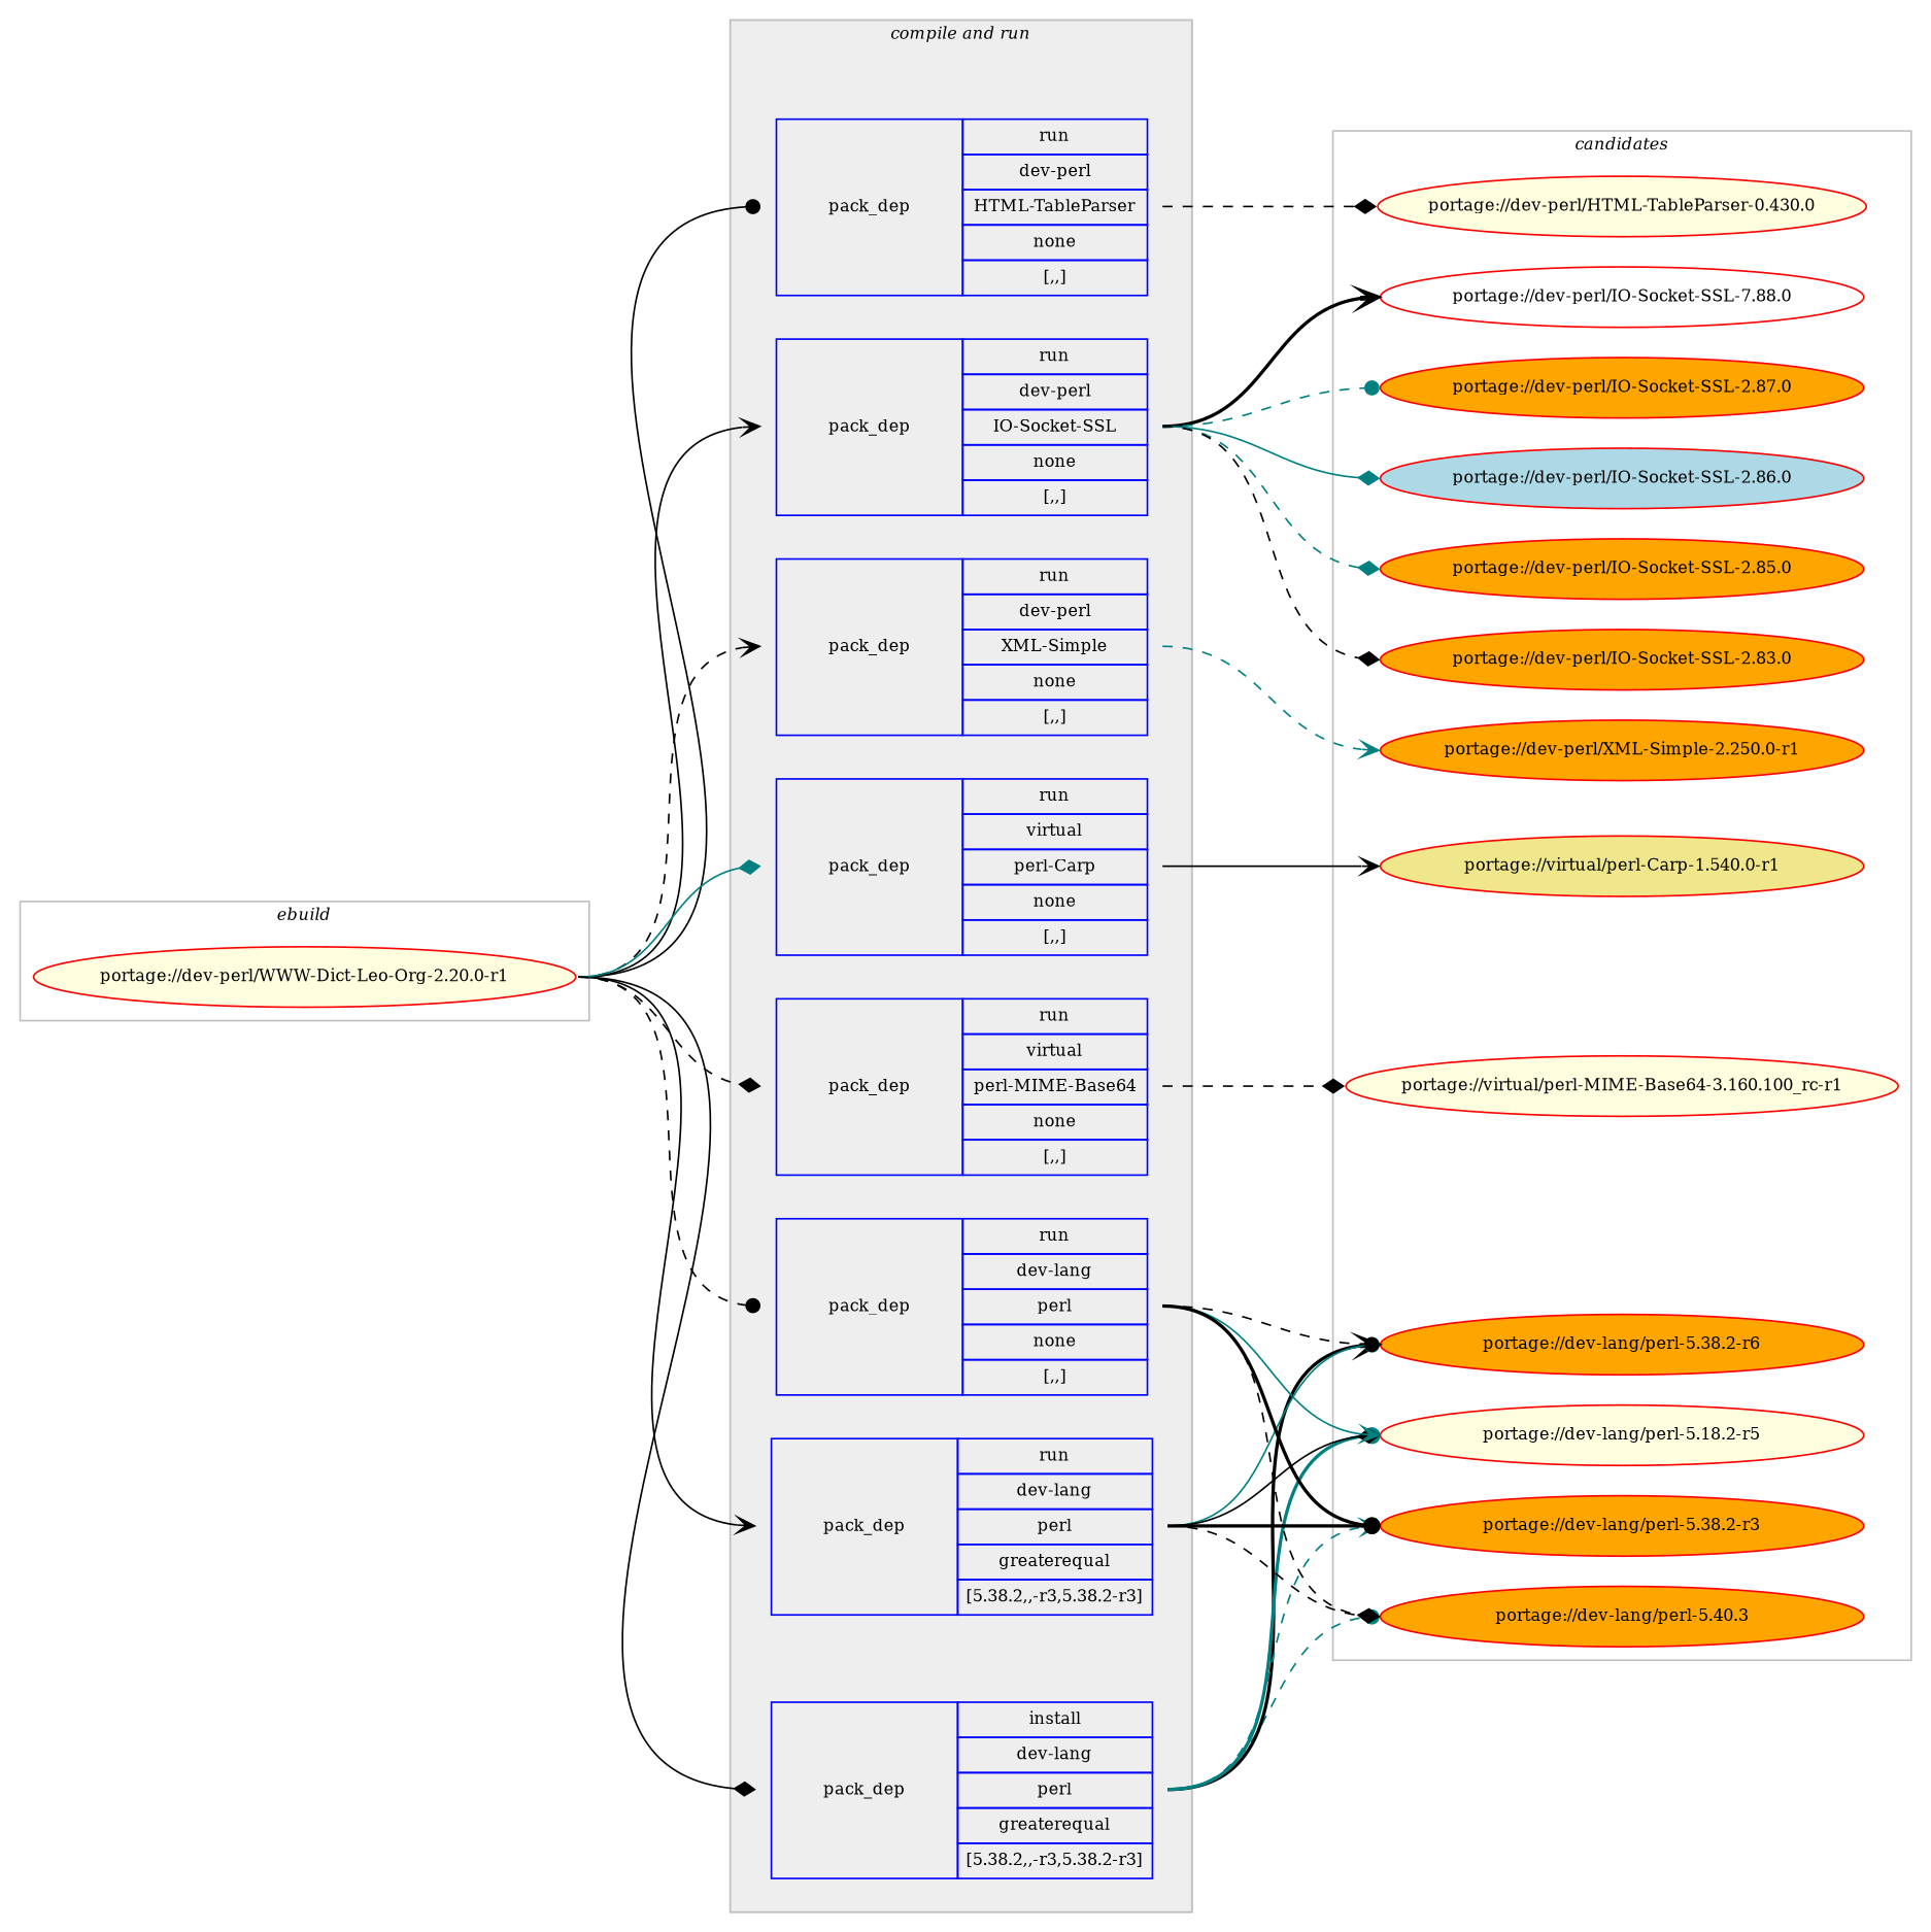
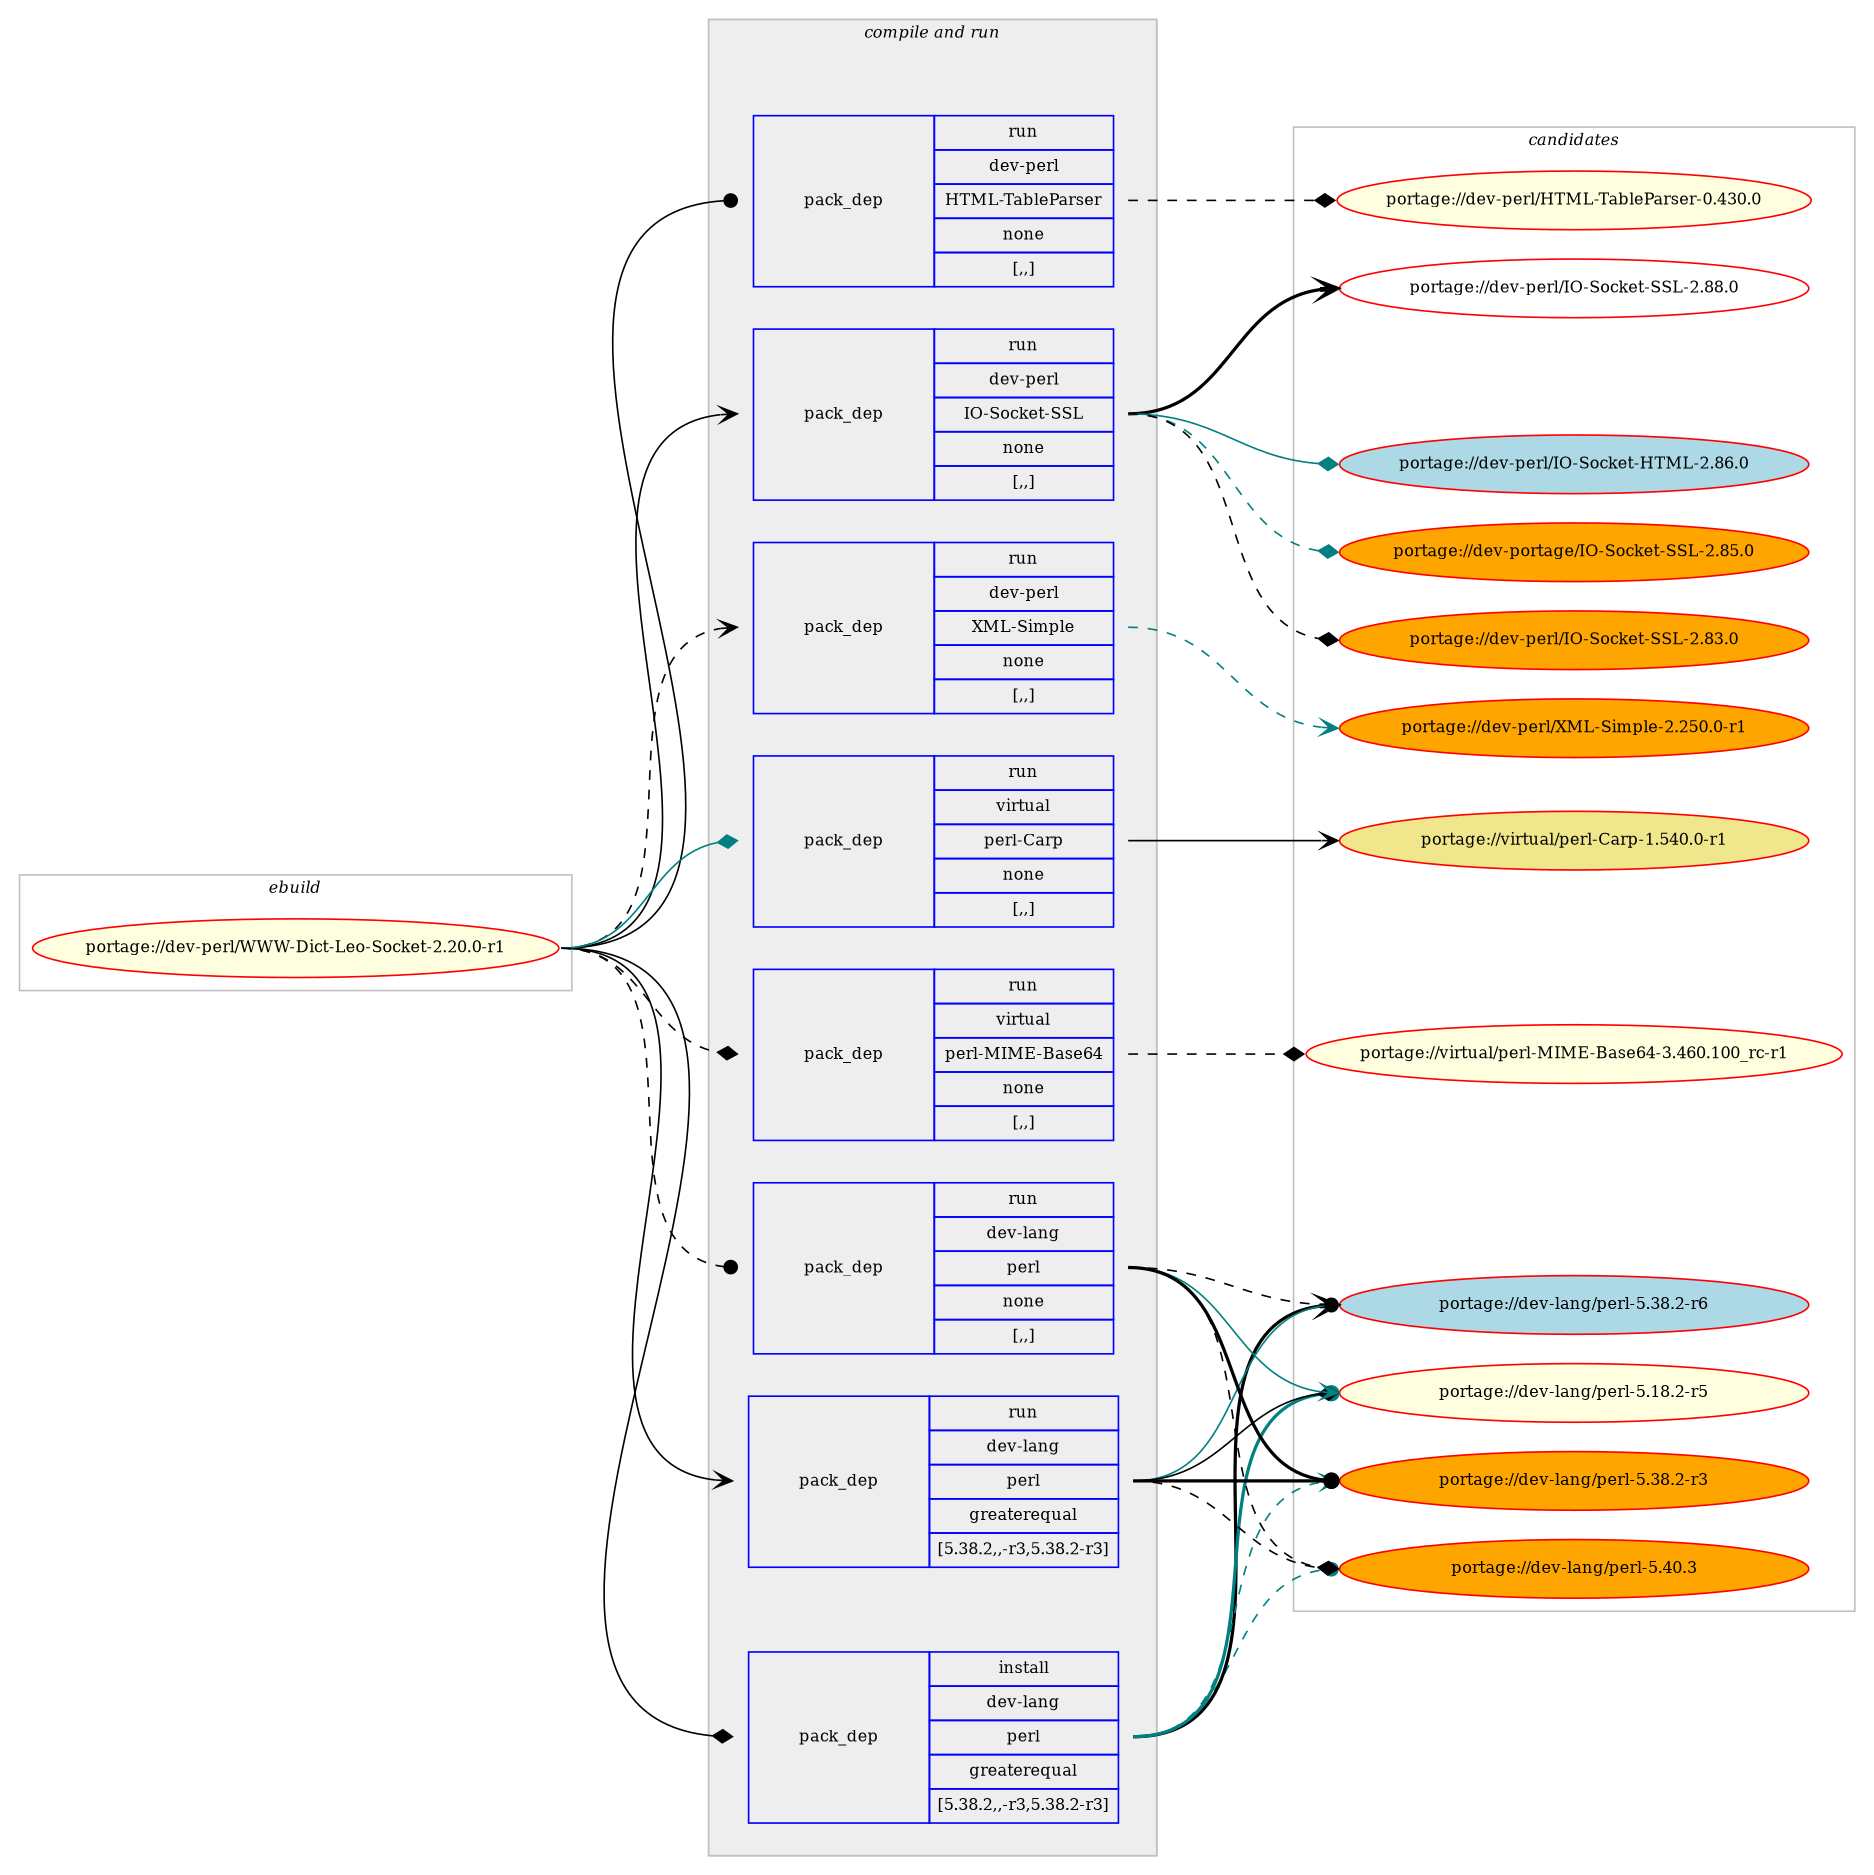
  digraph {
    compound=true
    concentrate=true
    fontname="DejaVu Serif"
    fontsize=10
    newrank=true
    rankdir=LR
    ranksep=1.5
    node [color=red fontname="DejaVu Serif" fontsize=10 style=filled]
    edge [arrowhead=diamond color=black fontname="DejaVu Serif" headport=w style=dashed tailport=e weight=100]
-   n1 [fillcolor=lightyellow label="portage://dev-perl/WWW-Dict-Leo-Org-2.20.0-r1" width=4]
+   n1 [fillcolor=lightyellow label="portage://dev-perl/WWW-Dict-Leo-Socket-2.20.0-r1" width=4]
    n2 [color=blue label=<<TABLE BORDER="0" CELLBORDER="1" CELLSPACING="0" CELLPADDING="4" WIDTH="220"><TR><TD ROWSPAN="6" CELLPADDING="30">pack_dep</TD></TR><TR><TD WIDTH="110">install</TD></TR><TR><TD>dev-lang</TD></TR><TR><TD>perl</TD></TR><TR><TD>greaterequal</TD></TR><TR><TD>[5.38.2,,-r3,5.38.2-r3]</TD></TR></TABLE>> shape=none style=""]
    n3 [color=blue label=<<TABLE BORDER="0" CELLBORDER="1" CELLSPACING="0" CELLPADDING="4" WIDTH="220"><TR><TD ROWSPAN="6" CELLPADDING="30">pack_dep</TD></TR><TR><TD WIDTH="110">run</TD></TR><TR><TD>dev-lang</TD></TR><TR><TD>perl</TD></TR><TR><TD>greaterequal</TD></TR><TR><TD>[5.38.2,,-r3,5.38.2-r3]</TD></TR></TABLE>> shape=none style=""]
    n4 [color=blue label=<<TABLE BORDER="0" CELLBORDER="1" CELLSPACING="0" CELLPADDING="4" WIDTH="220"><TR><TD ROWSPAN="6" CELLPADDING="30">pack_dep</TD></TR><TR><TD WIDTH="110">run</TD></TR><TR><TD>dev-lang</TD></TR><TR><TD>perl</TD></TR><TR><TD>none</TD></TR><TR><TD>[,,]</TD></TR></TABLE>> shape=none style=""]
    n5 [color=blue label=<<TABLE BORDER="0" CELLBORDER="1" CELLSPACING="0" CELLPADDING="4" WIDTH="220"><TR><TD ROWSPAN="6" CELLPADDING="30">pack_dep</TD></TR><TR><TD WIDTH="110">run</TD></TR><TR><TD>dev-perl</TD></TR><TR><TD>HTML-TableParser</TD></TR><TR><TD>none</TD></TR><TR><TD>[,,]</TD></TR></TABLE>> shape=none style=""]
    n6 [color=blue label=<<TABLE BORDER="0" CELLBORDER="1" CELLSPACING="0" CELLPADDING="4" WIDTH="220"><TR><TD ROWSPAN="6" CELLPADDING="30">pack_dep</TD></TR><TR><TD WIDTH="110">run</TD></TR><TR><TD>dev-perl</TD></TR><TR><TD>IO-Socket-SSL</TD></TR><TR><TD>none</TD></TR><TR><TD>[,,]</TD></TR></TABLE>> shape=none style=""]
    n7 [color=blue label=<<TABLE BORDER="0" CELLBORDER="1" CELLSPACING="0" CELLPADDING="4" WIDTH="220"><TR><TD ROWSPAN="6" CELLPADDING="30">pack_dep</TD></TR><TR><TD WIDTH="110">run</TD></TR><TR><TD>dev-perl</TD></TR><TR><TD>XML-Simple</TD></TR><TR><TD>none</TD></TR><TR><TD>[,,]</TD></TR></TABLE>> shape=none style=""]
    n8 [color=blue label=<<TABLE BORDER="0" CELLBORDER="1" CELLSPACING="0" CELLPADDING="4" WIDTH="220"><TR><TD ROWSPAN="6" CELLPADDING="30">pack_dep</TD></TR><TR><TD WIDTH="110">run</TD></TR><TR><TD>virtual</TD></TR><TR><TD>perl-Carp</TD></TR><TR><TD>none</TD></TR><TR><TD>[,,]</TD></TR></TABLE>> shape=none style=""]
    n9 [color=blue label=<<TABLE BORDER="0" CELLBORDER="1" CELLSPACING="0" CELLPADDING="4" WIDTH="220"><TR><TD ROWSPAN="6" CELLPADDING="30">pack_dep</TD></TR><TR><TD WIDTH="110">run</TD></TR><TR><TD>virtual</TD></TR><TR><TD>perl-MIME-Base64</TD></TR><TR><TD>none</TD></TR><TR><TD>[,,]</TD></TR></TABLE>> shape=none style=""]
    n10 [fillcolor=orange label="portage://dev-lang/perl-5.40.3" width=4]
-   n11 [fillcolor=orange label="portage://dev-lang/perl-5.38.2-r6" width=4]
+   n11 [fillcolor=lightblue label="portage://dev-lang/perl-5.38.2-r6" width=4]
    n12 [fillcolor=lightyellow label="portage://dev-lang/perl-5.18.2-r5" width=4]
    n13 [fillcolor=orange label="portage://dev-lang/perl-5.38.2-r3" width=4]
    n14 [fillcolor=lightyellow label="portage://dev-perl/HTML-TableParser-0.430.0" width=4]
-   n15 [fillcolor=white label="portage://dev-perl/IO-Socket-SSL-7.88.0" width=4]
-   n16 [fillcolor=orange label="portage://dev-perl/IO-Socket-SSL-2.87.0" width=4]
-   n17 [fillcolor=lightblue label="portage://dev-perl/IO-Socket-SSL-2.86.0" width=4]
-   n18 [fillcolor=orange label="portage://dev-perl/IO-Socket-SSL-2.85.0" width=4]
+   n15 [fillcolor=white label="portage://dev-perl/IO-Socket-SSL-2.88.0" width=4]
+   n17 [fillcolor=lightblue label="portage://dev-perl/IO-Socket-HTML-2.86.0" width=4]
+   n18 [fillcolor=orange label="portage://dev-portage/IO-Socket-SSL-2.85.0" width=4]
    n19 [fillcolor=orange label="portage://dev-perl/IO-Socket-SSL-2.83.0" width=4]
    n20 [fillcolor=orange label="portage://dev-perl/XML-Simple-2.250.0-r1" width=4]
    n21 [fillcolor=khaki label="portage://virtual/perl-Carp-1.540.0-r1" width=4]
-   n22 [fillcolor=lightyellow label="portage://virtual/perl-MIME-Base64-3.160.100_rc-r1" width=4]
+   n22 [fillcolor=lightyellow label="portage://virtual/perl-MIME-Base64-3.460.100_rc-r1" width=4]
    subgraph cluster_1 {
      color=gray
      label=<<i>ebuild</i>>
      n1
    }
    subgraph cluster_2 {
      color=gray
      label=<<i>dependencies</i>>
      subgraph cluster_3 {
        color=gray
        fillcolor="#eeeeee"
        label=<<i>run</i>>
        style=filled
        subgraph sub_4 {
          color=gray
          fillcolor="#eeeeee"
          label=<<i>run</i>>
          style=filled
          n3
        }
        subgraph sub_5 {
          color=gray
          fillcolor="#eeeeee"
          label=<<i>run</i>>
          style=filled
          n4
        }
        subgraph sub_6 {
          color=gray
          fillcolor="#eeeeee"
          label=<<i>run</i>>
          style=filled
          n5
        }
        subgraph sub_7 {
          color=gray
          fillcolor="#eeeeee"
          label=<<i>run</i>>
          style=filled
          n6
        }
        subgraph sub_8 {
          color=gray
          fillcolor="#eeeeee"
          label=<<i>run</i>>
          style=filled
          n7
        }
        subgraph sub_9 {
          color=gray
          fillcolor="#eeeeee"
          label=<<i>run</i>>
          style=filled
          n8
        }
        subgraph sub_10 {
          color=gray
          fillcolor="#eeeeee"
          label=<<i>run</i>>
          style=filled
          n9
        }
      }
      subgraph cluster_11 {
        color=gray
        fillcolor="#eeeeee"
        label=<<i>compile</i>>
        style=filled
        subgraph sub_12 {
          color=gray
          fillcolor="#eeeeee"
          label=<<i>compile</i>>
          style=filled
          n2
        }
      }
      subgraph cluster_13 {
        color=gray
        fillcolor="#eeeeee"
        label=<<i>compile and run</i>>
        style=filled
      }
    }
    subgraph cluster_14 {
      color=gray
      label=<<i>candidates</i>>
      rank=same
      subgraph sub_15 {
        color=black
        label=<<i>candidates</i>>
        nodesep=1
        rank=same
        n10
        n11
        n12
        n13
      }
      subgraph sub_16 {
        color=black
        label=<<i>candidates</i>>
        nodesep=1
        rank=same
        n10
        n11
        n12
        n13
      }
      subgraph sub_17 {
        color=black
        label=<<i>candidates</i>>
        nodesep=1
        rank=same
        n10
        n11
        n12
        n13
      }
      subgraph sub_18 {
        color=black
        label=<<i>candidates</i>>
        nodesep=1
        rank=same
        n14
      }
      subgraph sub_19 {
        color=black
        label=<<i>candidates</i>>
        nodesep=1
        rank=same
        n15
-       n16
        n17
        n18
        n19
      }
      subgraph sub_20 {
        color=black
        label=<<i>candidates</i>>
        nodesep=1
        rank=same
        n20
      }
      subgraph sub_21 {
        color=black
        label=<<i>candidates</i>>
        nodesep=1
        rank=same
        n21
      }
      subgraph sub_22 {
        color=black
        label=<<i>candidates</i>>
        nodesep=1
        rank=same
        n22
      }
    }
    n1 -> n2 [style=solid weight=20]
    n1 -> n3 [arrowhead=vee style=solid weight=20]
    n1 -> n4 [arrowhead=dot weight=20]
    n1 -> n5 [arrowhead=dot style=solid weight=20]
    n1 -> n6 [arrowhead=vee style=solid weight=20]
    n1 -> n7 [arrowhead=vee weight=20]
    n1 -> n8 [color=teal style=solid weight=20]
    n1 -> n9 [weight=20]
    n2 -> n10 [arrowhead=dot color=teal]
    n2 -> n11 [arrowhead=vee style=bold]
    n2 -> n12 [arrowhead=dot color=teal style=bold]
    n2 -> n13 [arrowhead=vee color=teal]
    n3 -> n10
    n3 -> n11 [arrowhead=dot color=teal style=solid]
    n3 -> n12 [style=solid]
    n3 -> n13 [arrowhead=dot style=bold]
    n4 -> n10
    n4 -> n11 [arrowhead=dot]
    n4 -> n12 [arrowhead=vee color=teal style=solid]
    n4 -> n13 [arrowhead=dot style=bold]
    n5 -> n14
    n6 -> n15 [arrowhead=vee style=bold]
-   n6 -> n16 [arrowhead=dot color=teal]
    n6 -> n17 [color=teal style=solid]
    n6 -> n18 [color=teal]
    n6 -> n19
    n7 -> n20 [arrowhead=vee color=teal]
    n8 -> n21 [arrowhead=vee style=solid]
    n9 -> n22
  }
